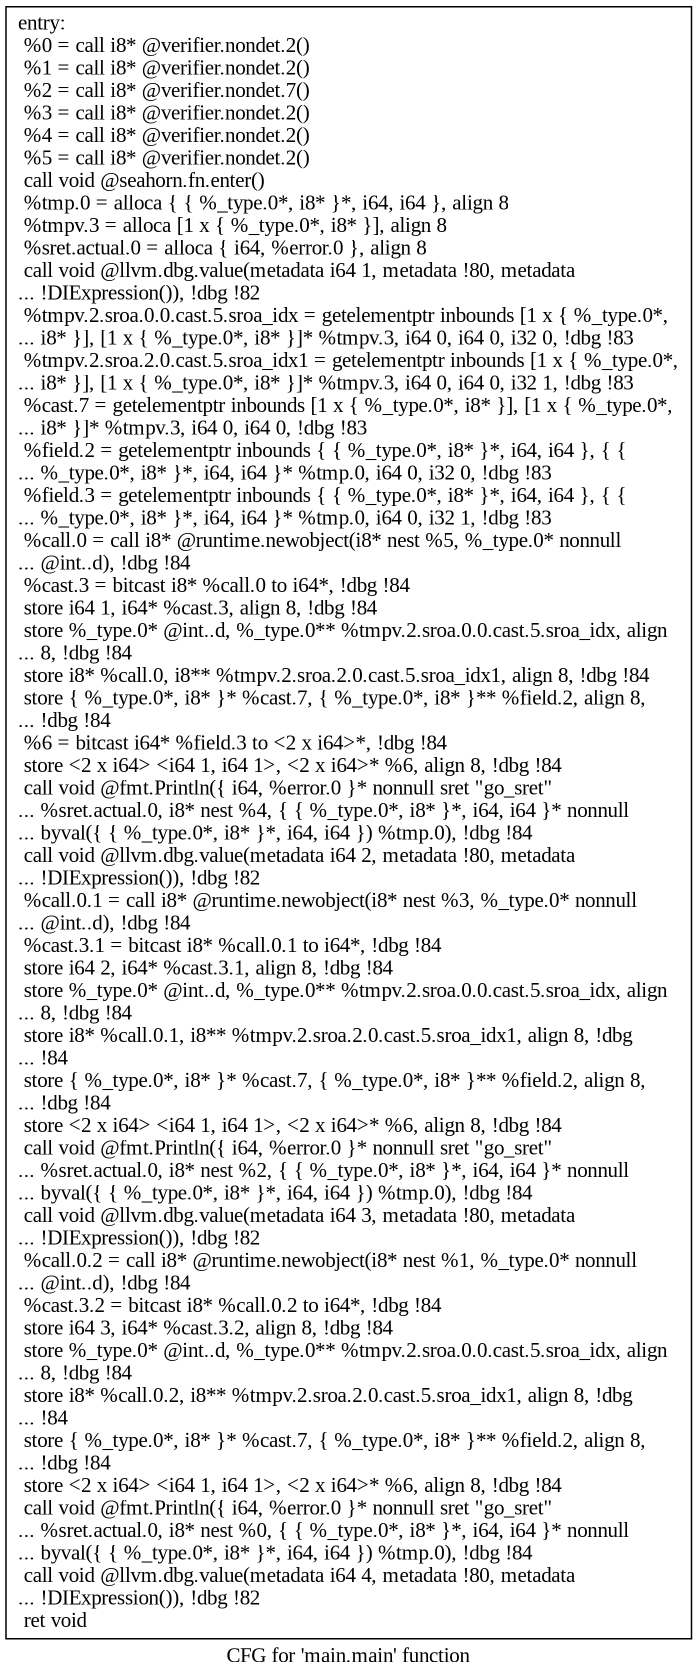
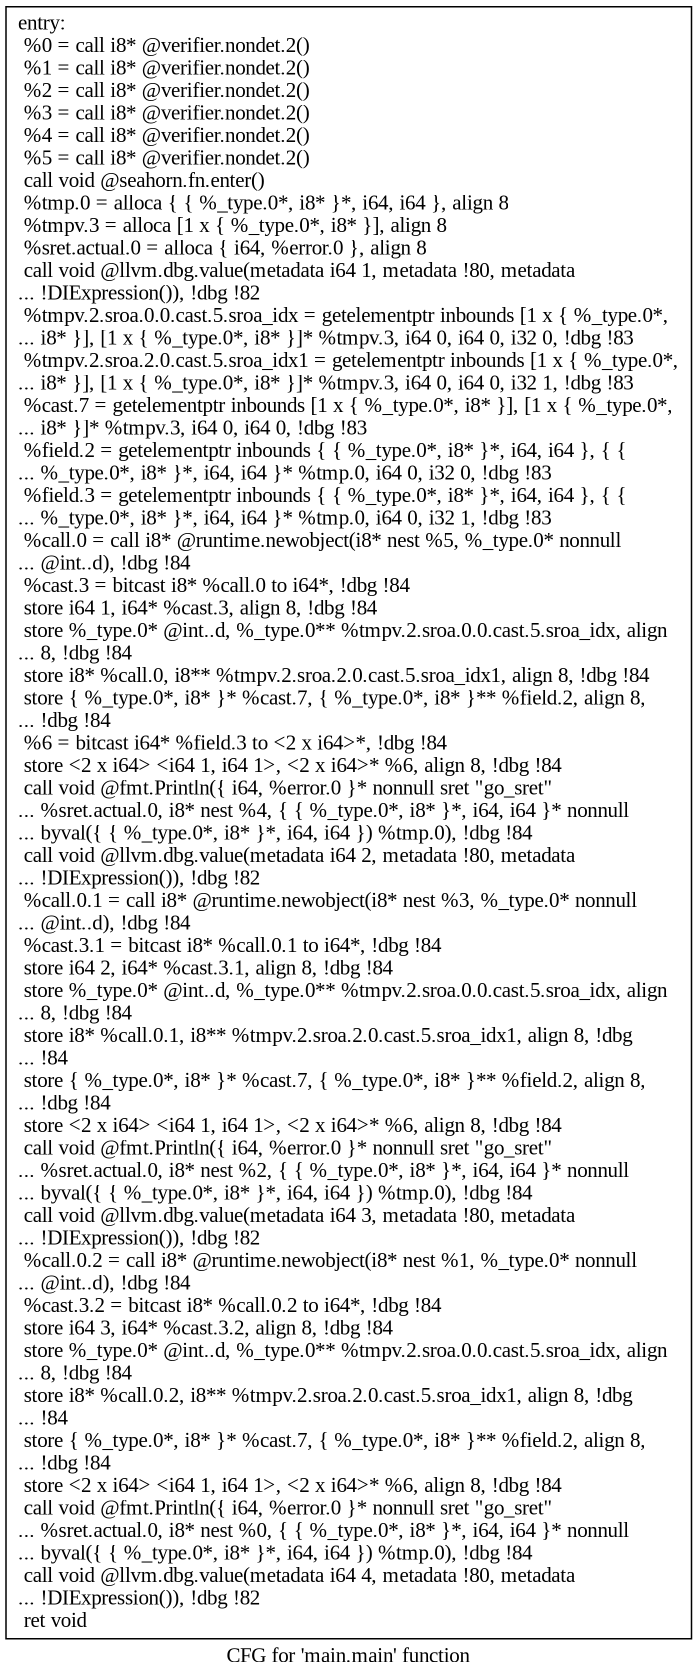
  digraph {
    label="CFG for 'main.main' function"
    rankdir=LR
    fontname="Liberation Serif"
-   n1 [label="{entry:\l  %0 = call i8* @verifier.nondet.2()\l  %1 = call i8* @verifier.nondet.2()\l  %2 = call i8* @verifier.nondet.7()\l  %3 = call i8* @verifier.nondet.2()\l  %4 = call i8* @verifier.nondet.2()\l  %5 = call i8* @verifier.nondet.2()\l  call void @seahorn.fn.enter()\l  %tmp.0 = alloca \{ \{ %_type.0*, i8* \}*, i64, i64 \}, align 8\l  %tmpv.3 = alloca [1 x \{ %_type.0*, i8* \}], align 8\l  %sret.actual.0 = alloca \{ i64, %error.0 \}, align 8\l  call void @llvm.dbg.value(metadata i64 1, metadata !80, metadata\l... !DIExpression()), !dbg !82\l  %tmpv.2.sroa.0.0.cast.5.sroa_idx = getelementptr inbounds [1 x \{ %_type.0*,\l... i8* \}], [1 x \{ %_type.0*, i8* \}]* %tmpv.3, i64 0, i64 0, i32 0, !dbg !83\l  %tmpv.2.sroa.2.0.cast.5.sroa_idx1 = getelementptr inbounds [1 x \{ %_type.0*,\l... i8* \}], [1 x \{ %_type.0*, i8* \}]* %tmpv.3, i64 0, i64 0, i32 1, !dbg !83\l  %cast.7 = getelementptr inbounds [1 x \{ %_type.0*, i8* \}], [1 x \{ %_type.0*,\l... i8* \}]* %tmpv.3, i64 0, i64 0, !dbg !83\l  %field.2 = getelementptr inbounds \{ \{ %_type.0*, i8* \}*, i64, i64 \}, \{ \{\l... %_type.0*, i8* \}*, i64, i64 \}* %tmp.0, i64 0, i32 0, !dbg !83\l  %field.3 = getelementptr inbounds \{ \{ %_type.0*, i8* \}*, i64, i64 \}, \{ \{\l... %_type.0*, i8* \}*, i64, i64 \}* %tmp.0, i64 0, i32 1, !dbg !83\l  %call.0 = call i8* @runtime.newobject(i8* nest %5, %_type.0* nonnull\l... @int..d), !dbg !84\l  %cast.3 = bitcast i8* %call.0 to i64*, !dbg !84\l  store i64 1, i64* %cast.3, align 8, !dbg !84\l  store %_type.0* @int..d, %_type.0** %tmpv.2.sroa.0.0.cast.5.sroa_idx, align\l... 8, !dbg !84\l  store i8* %call.0, i8** %tmpv.2.sroa.2.0.cast.5.sroa_idx1, align 8, !dbg !84\l  store \{ %_type.0*, i8* \}* %cast.7, \{ %_type.0*, i8* \}** %field.2, align 8,\l... !dbg !84\l  %6 = bitcast i64* %field.3 to \<2 x i64\>*, !dbg !84\l  store \<2 x i64\> \<i64 1, i64 1\>, \<2 x i64\>* %6, align 8, !dbg !84\l  call void @fmt.Println(\{ i64, %error.0 \}* nonnull sret \"go_sret\"\l... %sret.actual.0, i8* nest %4, \{ \{ %_type.0*, i8* \}*, i64, i64 \}* nonnull\l... byval(\{ \{ %_type.0*, i8* \}*, i64, i64 \}) %tmp.0), !dbg !84\l  call void @llvm.dbg.value(metadata i64 2, metadata !80, metadata\l... !DIExpression()), !dbg !82\l  %call.0.1 = call i8* @runtime.newobject(i8* nest %3, %_type.0* nonnull\l... @int..d), !dbg !84\l  %cast.3.1 = bitcast i8* %call.0.1 to i64*, !dbg !84\l  store i64 2, i64* %cast.3.1, align 8, !dbg !84\l  store %_type.0* @int..d, %_type.0** %tmpv.2.sroa.0.0.cast.5.sroa_idx, align\l... 8, !dbg !84\l  store i8* %call.0.1, i8** %tmpv.2.sroa.2.0.cast.5.sroa_idx1, align 8, !dbg\l... !84\l  store \{ %_type.0*, i8* \}* %cast.7, \{ %_type.0*, i8* \}** %field.2, align 8,\l... !dbg !84\l  store \<2 x i64\> \<i64 1, i64 1\>, \<2 x i64\>* %6, align 8, !dbg !84\l  call void @fmt.Println(\{ i64, %error.0 \}* nonnull sret \"go_sret\"\l... %sret.actual.0, i8* nest %2, \{ \{ %_type.0*, i8* \}*, i64, i64 \}* nonnull\l... byval(\{ \{ %_type.0*, i8* \}*, i64, i64 \}) %tmp.0), !dbg !84\l  call void @llvm.dbg.value(metadata i64 3, metadata !80, metadata\l... !DIExpression()), !dbg !82\l  %call.0.2 = call i8* @runtime.newobject(i8* nest %1, %_type.0* nonnull\l... @int..d), !dbg !84\l  %cast.3.2 = bitcast i8* %call.0.2 to i64*, !dbg !84\l  store i64 3, i64* %cast.3.2, align 8, !dbg !84\l  store %_type.0* @int..d, %_type.0** %tmpv.2.sroa.0.0.cast.5.sroa_idx, align\l... 8, !dbg !84\l  store i8* %call.0.2, i8** %tmpv.2.sroa.2.0.cast.5.sroa_idx1, align 8, !dbg\l... !84\l  store \{ %_type.0*, i8* \}* %cast.7, \{ %_type.0*, i8* \}** %field.2, align 8,\l... !dbg !84\l  store \<2 x i64\> \<i64 1, i64 1\>, \<2 x i64\>* %6, align 8, !dbg !84\l  call void @fmt.Println(\{ i64, %error.0 \}* nonnull sret \"go_sret\"\l... %sret.actual.0, i8* nest %0, \{ \{ %_type.0*, i8* \}*, i64, i64 \}* nonnull\l... byval(\{ \{ %_type.0*, i8* \}*, i64, i64 \}) %tmp.0), !dbg !84\l  call void @llvm.dbg.value(metadata i64 4, metadata !80, metadata\l... !DIExpression()), !dbg !82\l  ret void\l}" shape=record fontname="Liberation Serif"]
+   n1 [label="{entry:\l  %0 = call i8* @verifier.nondet.2()\l  %1 = call i8* @verifier.nondet.2()\l  %2 = call i8* @verifier.nondet.2()\l  %3 = call i8* @verifier.nondet.2()\l  %4 = call i8* @verifier.nondet.2()\l  %5 = call i8* @verifier.nondet.2()\l  call void @seahorn.fn.enter()\l  %tmp.0 = alloca \{ \{ %_type.0*, i8* \}*, i64, i64 \}, align 8\l  %tmpv.3 = alloca [1 x \{ %_type.0*, i8* \}], align 8\l  %sret.actual.0 = alloca \{ i64, %error.0 \}, align 8\l  call void @llvm.dbg.value(metadata i64 1, metadata !80, metadata\l... !DIExpression()), !dbg !82\l  %tmpv.2.sroa.0.0.cast.5.sroa_idx = getelementptr inbounds [1 x \{ %_type.0*,\l... i8* \}], [1 x \{ %_type.0*, i8* \}]* %tmpv.3, i64 0, i64 0, i32 0, !dbg !83\l  %tmpv.2.sroa.2.0.cast.5.sroa_idx1 = getelementptr inbounds [1 x \{ %_type.0*,\l... i8* \}], [1 x \{ %_type.0*, i8* \}]* %tmpv.3, i64 0, i64 0, i32 1, !dbg !83\l  %cast.7 = getelementptr inbounds [1 x \{ %_type.0*, i8* \}], [1 x \{ %_type.0*,\l... i8* \}]* %tmpv.3, i64 0, i64 0, !dbg !83\l  %field.2 = getelementptr inbounds \{ \{ %_type.0*, i8* \}*, i64, i64 \}, \{ \{\l... %_type.0*, i8* \}*, i64, i64 \}* %tmp.0, i64 0, i32 0, !dbg !83\l  %field.3 = getelementptr inbounds \{ \{ %_type.0*, i8* \}*, i64, i64 \}, \{ \{\l... %_type.0*, i8* \}*, i64, i64 \}* %tmp.0, i64 0, i32 1, !dbg !83\l  %call.0 = call i8* @runtime.newobject(i8* nest %5, %_type.0* nonnull\l... @int..d), !dbg !84\l  %cast.3 = bitcast i8* %call.0 to i64*, !dbg !84\l  store i64 1, i64* %cast.3, align 8, !dbg !84\l  store %_type.0* @int..d, %_type.0** %tmpv.2.sroa.0.0.cast.5.sroa_idx, align\l... 8, !dbg !84\l  store i8* %call.0, i8** %tmpv.2.sroa.2.0.cast.5.sroa_idx1, align 8, !dbg !84\l  store \{ %_type.0*, i8* \}* %cast.7, \{ %_type.0*, i8* \}** %field.2, align 8,\l... !dbg !84\l  %6 = bitcast i64* %field.3 to \<2 x i64\>*, !dbg !84\l  store \<2 x i64\> \<i64 1, i64 1\>, \<2 x i64\>* %6, align 8, !dbg !84\l  call void @fmt.Println(\{ i64, %error.0 \}* nonnull sret \"go_sret\"\l... %sret.actual.0, i8* nest %4, \{ \{ %_type.0*, i8* \}*, i64, i64 \}* nonnull\l... byval(\{ \{ %_type.0*, i8* \}*, i64, i64 \}) %tmp.0), !dbg !84\l  call void @llvm.dbg.value(metadata i64 2, metadata !80, metadata\l... !DIExpression()), !dbg !82\l  %call.0.1 = call i8* @runtime.newobject(i8* nest %3, %_type.0* nonnull\l... @int..d), !dbg !84\l  %cast.3.1 = bitcast i8* %call.0.1 to i64*, !dbg !84\l  store i64 2, i64* %cast.3.1, align 8, !dbg !84\l  store %_type.0* @int..d, %_type.0** %tmpv.2.sroa.0.0.cast.5.sroa_idx, align\l... 8, !dbg !84\l  store i8* %call.0.1, i8** %tmpv.2.sroa.2.0.cast.5.sroa_idx1, align 8, !dbg\l... !84\l  store \{ %_type.0*, i8* \}* %cast.7, \{ %_type.0*, i8* \}** %field.2, align 8,\l... !dbg !84\l  store \<2 x i64\> \<i64 1, i64 1\>, \<2 x i64\>* %6, align 8, !dbg !84\l  call void @fmt.Println(\{ i64, %error.0 \}* nonnull sret \"go_sret\"\l... %sret.actual.0, i8* nest %2, \{ \{ %_type.0*, i8* \}*, i64, i64 \}* nonnull\l... byval(\{ \{ %_type.0*, i8* \}*, i64, i64 \}) %tmp.0), !dbg !84\l  call void @llvm.dbg.value(metadata i64 3, metadata !80, metadata\l... !DIExpression()), !dbg !82\l  %call.0.2 = call i8* @runtime.newobject(i8* nest %1, %_type.0* nonnull\l... @int..d), !dbg !84\l  %cast.3.2 = bitcast i8* %call.0.2 to i64*, !dbg !84\l  store i64 3, i64* %cast.3.2, align 8, !dbg !84\l  store %_type.0* @int..d, %_type.0** %tmpv.2.sroa.0.0.cast.5.sroa_idx, align\l... 8, !dbg !84\l  store i8* %call.0.2, i8** %tmpv.2.sroa.2.0.cast.5.sroa_idx1, align 8, !dbg\l... !84\l  store \{ %_type.0*, i8* \}* %cast.7, \{ %_type.0*, i8* \}** %field.2, align 8,\l... !dbg !84\l  store \<2 x i64\> \<i64 1, i64 1\>, \<2 x i64\>* %6, align 8, !dbg !84\l  call void @fmt.Println(\{ i64, %error.0 \}* nonnull sret \"go_sret\"\l... %sret.actual.0, i8* nest %0, \{ \{ %_type.0*, i8* \}*, i64, i64 \}* nonnull\l... byval(\{ \{ %_type.0*, i8* \}*, i64, i64 \}) %tmp.0), !dbg !84\l  call void @llvm.dbg.value(metadata i64 4, metadata !80, metadata\l... !DIExpression()), !dbg !82\l  ret void\l}" shape=record fontname="Liberation Serif"]
  }
